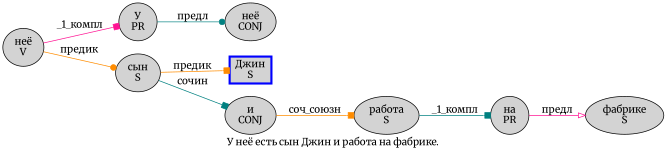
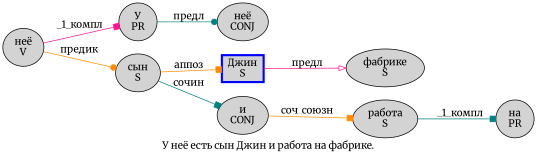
  digraph {
    fontname=Merriweather
    label="У неё есть сын Джин и работа на фабрике."
    rankdir=LR
    node [fillcolor=lightgray fontname=Merriweather penwidth=1 shape=ellipse style=filled]
    edge [arrowhead=box color=teal fontname=Merriweather]
    n1 [label="У\nPR"]
    n2 [label="неё\nCONJ"]
    n3 [label="неё\nV"]
    n4 [label="сын\nS"]
    n5 [color=blue label="Джин\nS" penwidth=3 shape=box]
    n6 [label="и\nCONJ"]
    n7 [label="работа\nS"]
    n8 [label="на\nPR"]
    n9 [label="фабрике\nS"]
    n1 -> n2 [arrowhead=dot label="предл"]
    n3 -> n1 [color=deeppink label="_1_компл"]
    n3 -> n4 [arrowhead=dot color=darkorange label="предик"]
-   n4 -> n5 [color=darkorange label="предик"]
+   n4 -> n5 [color=darkorange label="аппоз"]
    n4 -> n6 [label="сочин"]
    n6 -> n7 [color=darkorange label="соч_союзн"]
    n7 -> n8 [label="_1_компл"]
-   n8 -> n9 [arrowhead=onormal color=deeppink label="предл"]
+   n5 -> n9 [arrowhead=onormal color=deeppink label="предл"]
  }
